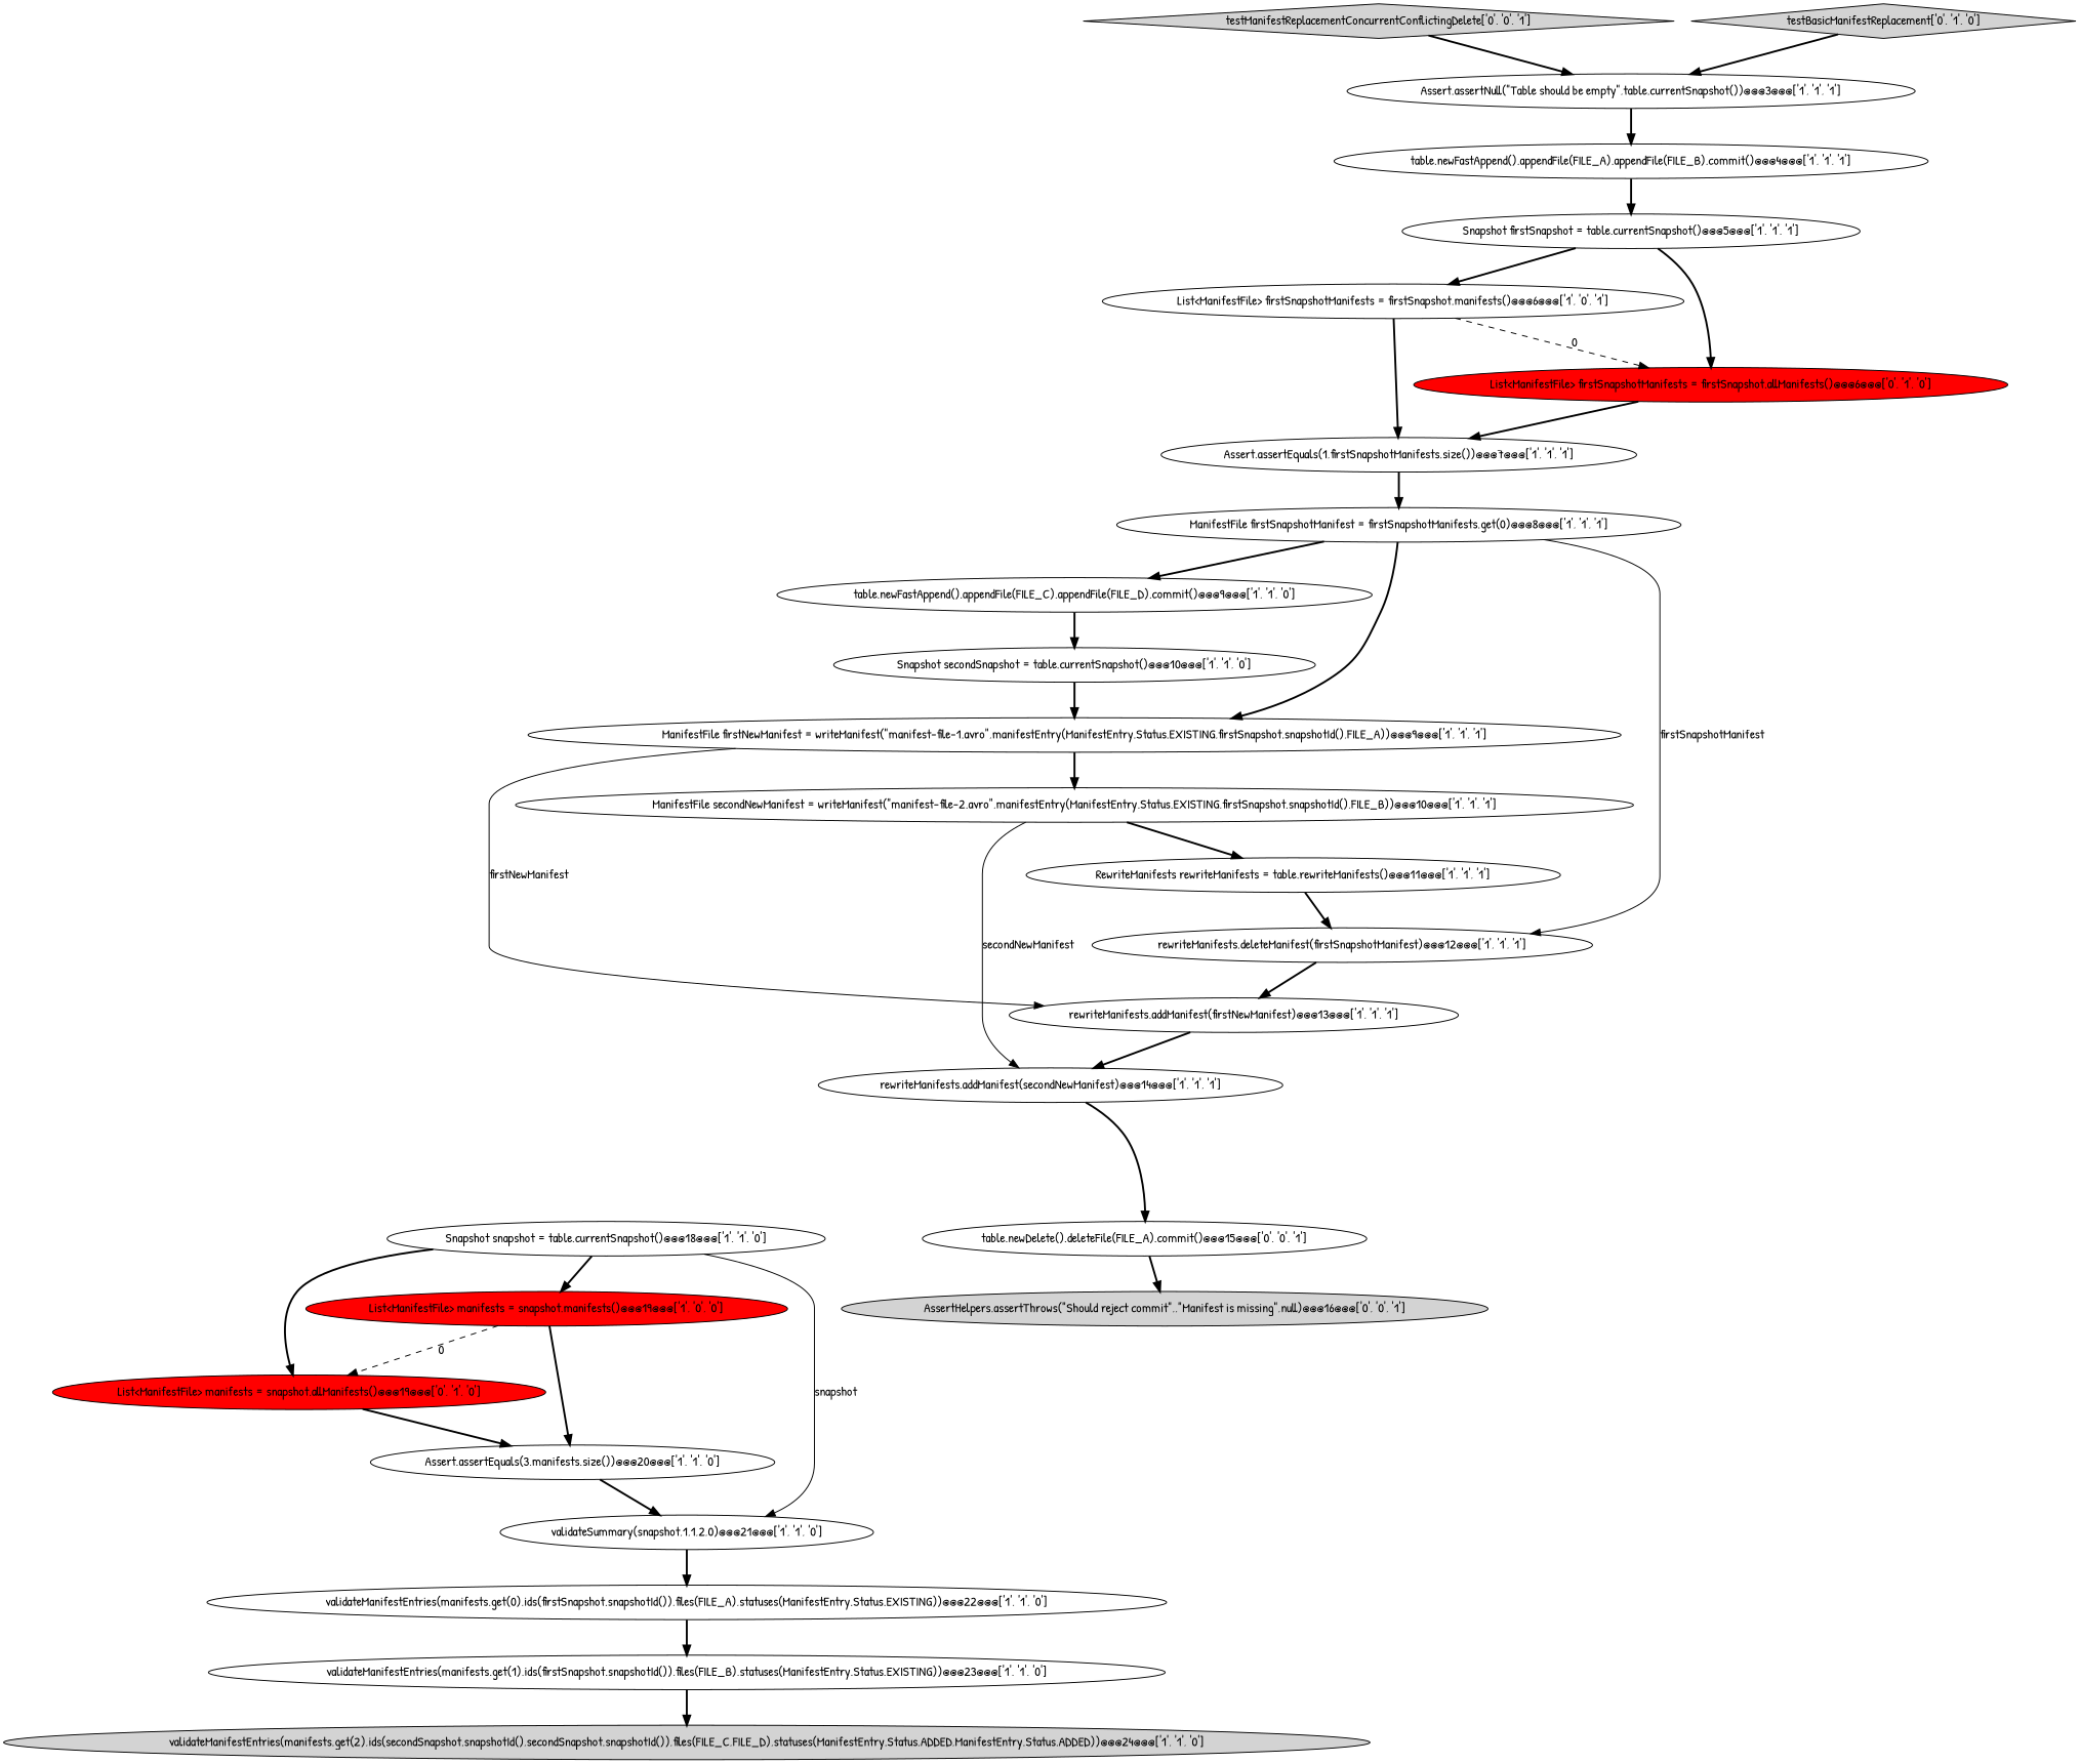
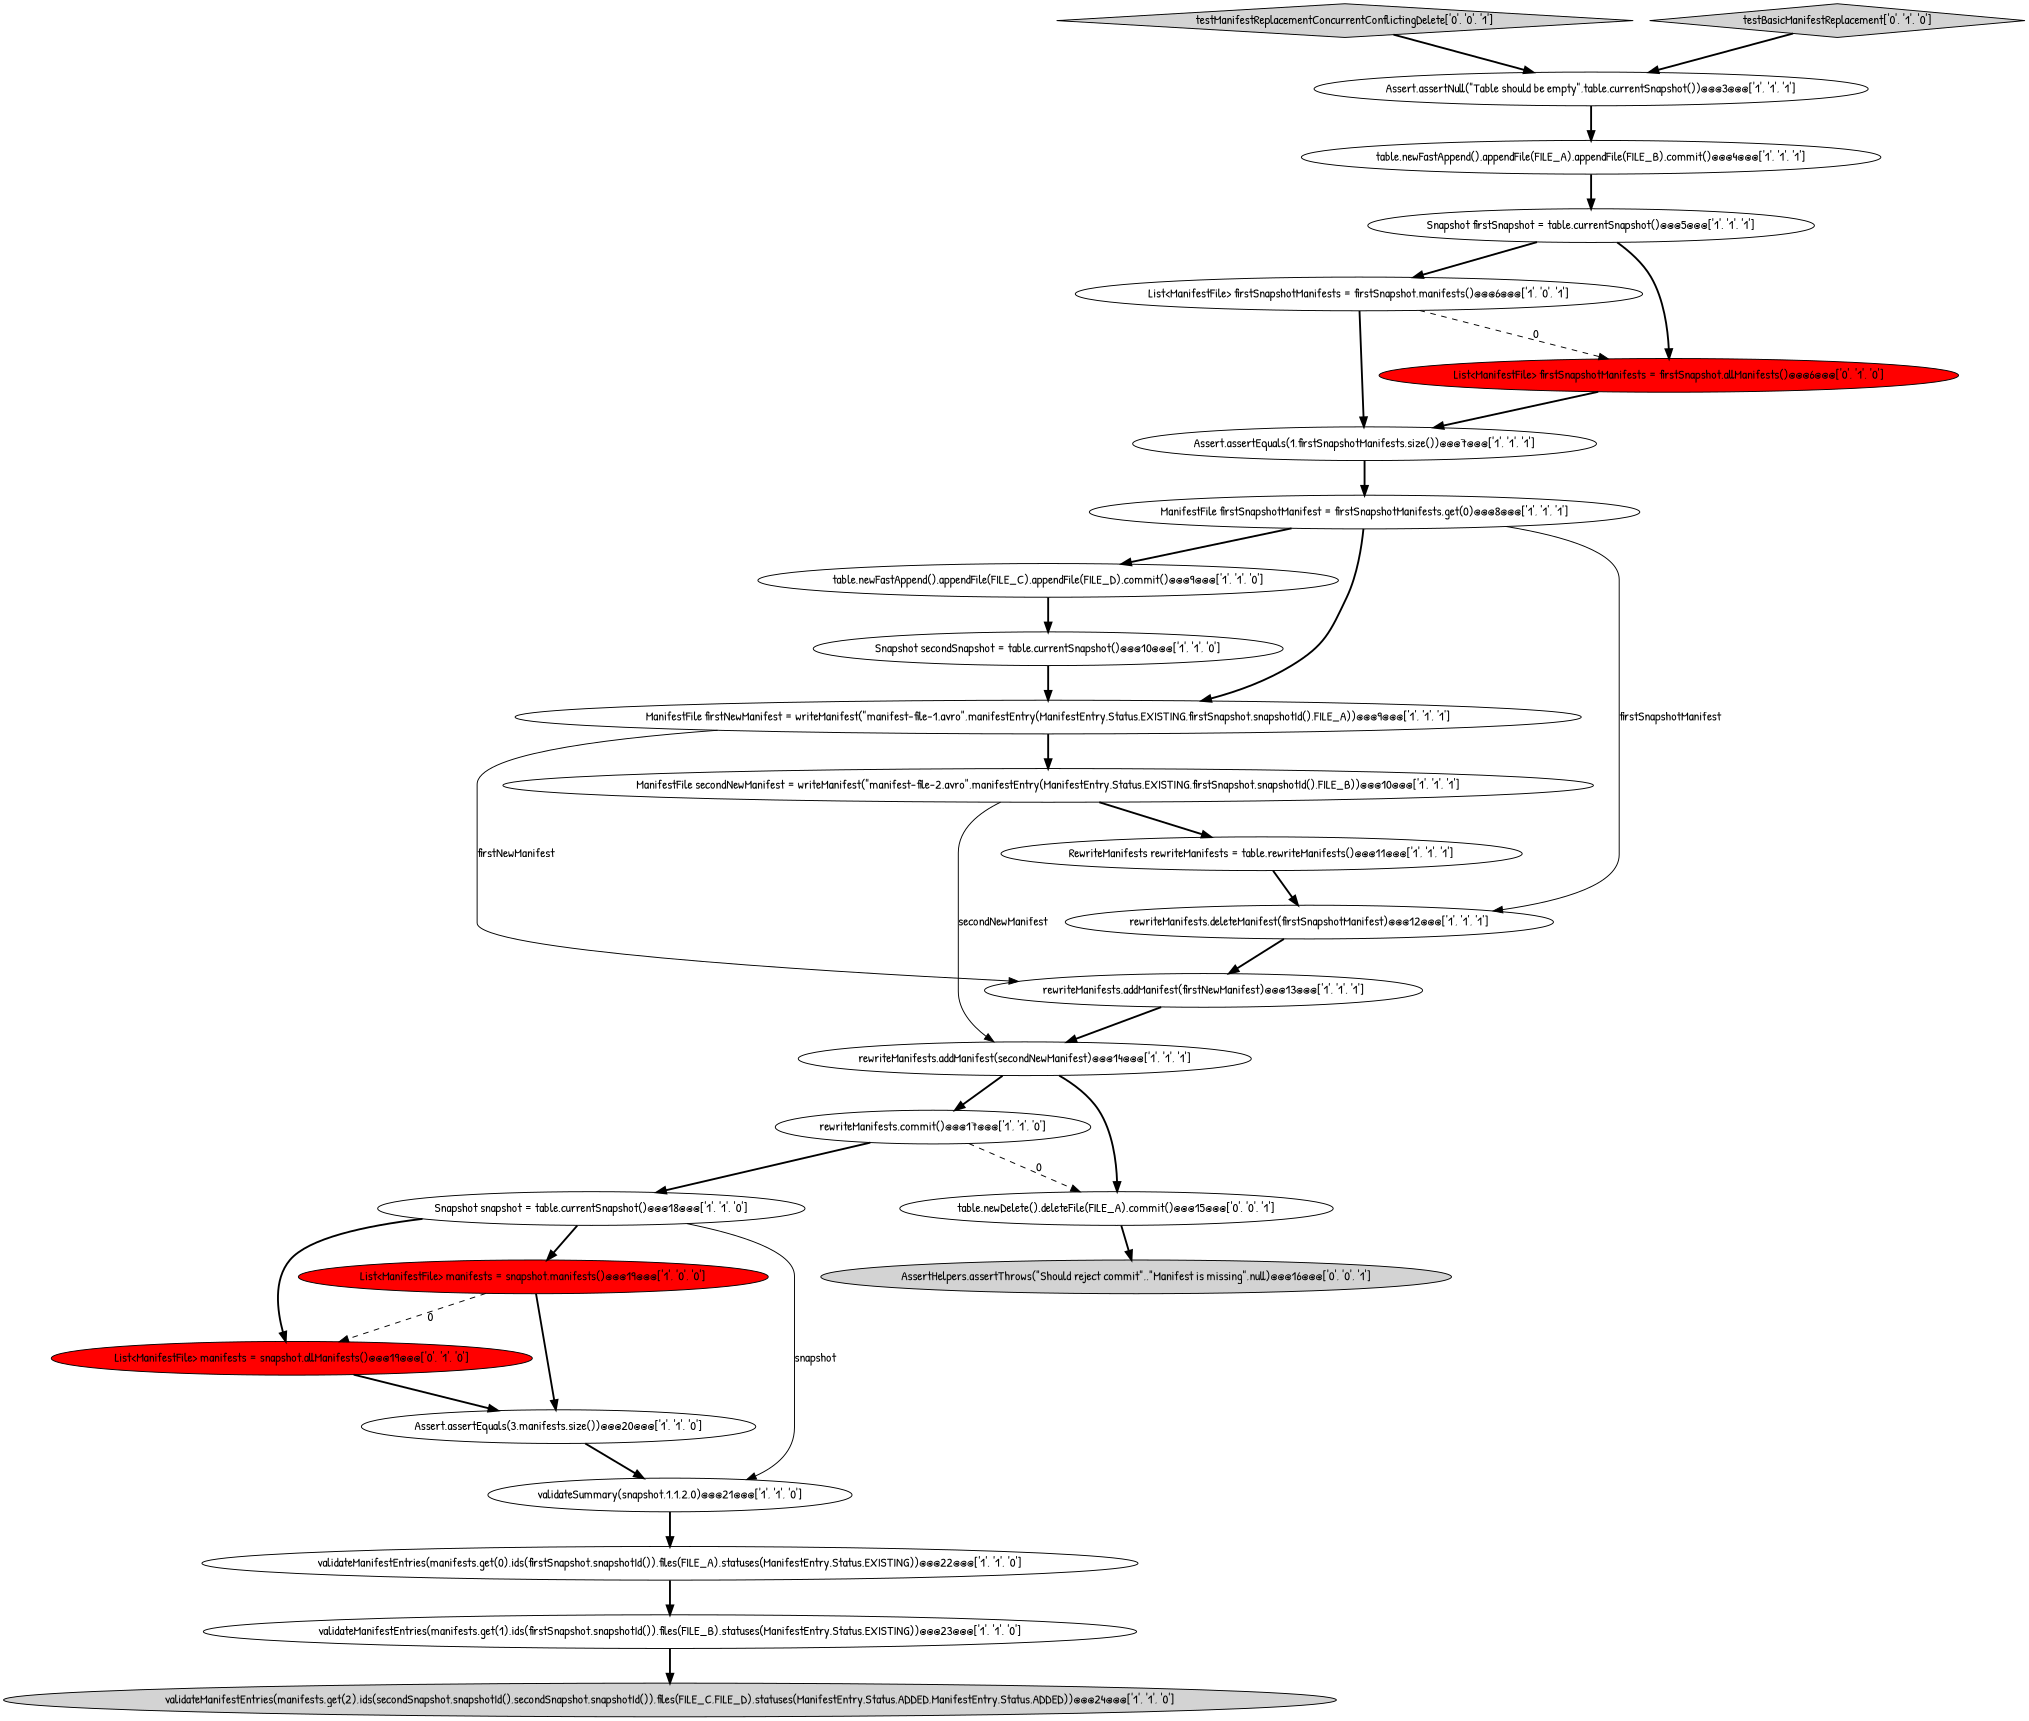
  digraph {
    fontname="Patrick Hand"
    node [fillcolor=white fontname="Patrick Hand" shape=ellipse style=filled]
    edge [fontname="Patrick Hand" style=bold]
    n1 [label="validateSummary(snapshot,1,1,2,0)@@@21@@@['1', '1', '0']"]
    n2 [label="validateManifestEntries(manifests.get(0),ids(firstSnapshot.snapshotId()),files(FILE_A),statuses(ManifestEntry.Status.EXISTING))@@@22@@@['1', '1', '0']"]
    n3 [label="validateManifestEntries(manifests.get(1),ids(firstSnapshot.snapshotId()),files(FILE_B),statuses(ManifestEntry.Status.EXISTING))@@@23@@@['1', '1', '0']"]
    n4 [label="List<ManifestFile> firstSnapshotManifests = firstSnapshot.manifests()@@@6@@@['1', '0', '1']"]
    n5 [fillcolor=red label="List<ManifestFile> firstSnapshotManifests = firstSnapshot.allManifests()@@@6@@@['0', '1', '0']"]
    n6 [label="Assert.assertEquals(1,firstSnapshotManifests.size())@@@7@@@['1', '1', '1']"]
    n7 [label="ManifestFile firstSnapshotManifest = firstSnapshotManifests.get(0)@@@8@@@['1', '1', '1']"]
    n8 [fillcolor=lightgray label="validateManifestEntries(manifests.get(2),ids(secondSnapshot.snapshotId(),secondSnapshot.snapshotId()),files(FILE_C,FILE_D),statuses(ManifestEntry.Status.ADDED,ManifestEntry.Status.ADDED))@@@24@@@['1', '1', '0']"]
    n9 [fillcolor=lightgray label="AssertHelpers.assertThrows(\"Should reject commit\",,\"Manifest is missing\",null)@@@16@@@['0', '0', '1']"]
+   n10 [label="rewriteManifests.commit()@@@17@@@['1', '1', '0']"]
    n11 [label="Snapshot snapshot = table.currentSnapshot()@@@18@@@['1', '1', '0']"]
    n12 [label="table.newDelete().deleteFile(FILE_A).commit()@@@15@@@['0', '0', '1']"]
    n13 [fillcolor=red label="List<ManifestFile> manifests = snapshot.manifests()@@@19@@@['1', '0', '0']"]
    n14 [fillcolor=red label="List<ManifestFile> manifests = snapshot.allManifests()@@@19@@@['0', '1', '0']"]
    n15 [label="table.newFastAppend().appendFile(FILE_C).appendFile(FILE_D).commit()@@@9@@@['1', '1', '0']"]
    n16 [label="Snapshot secondSnapshot = table.currentSnapshot()@@@10@@@['1', '1', '0']"]
    n17 [label="ManifestFile firstNewManifest = writeManifest(\"manifest-file-1.avro\",manifestEntry(ManifestEntry.Status.EXISTING,firstSnapshot.snapshotId(),FILE_A))@@@9@@@['1', '1', '1']"]
    n18 [label="Assert.assertEquals(3,manifests.size())@@@20@@@['1', '1', '0']"]
    n19 [label="rewriteManifests.addManifest(firstNewManifest)@@@13@@@['1', '1', '1']"]
    n20 [label="ManifestFile secondNewManifest = writeManifest(\"manifest-file-2.avro\",manifestEntry(ManifestEntry.Status.EXISTING,firstSnapshot.snapshotId(),FILE_B))@@@10@@@['1', '1', '1']"]
    n21 [label="rewriteManifests.addManifest(secondNewManifest)@@@14@@@['1', '1', '1']"]
    n22 [label="RewriteManifests rewriteManifests = table.rewriteManifests()@@@11@@@['1', '1', '1']"]
    n23 [fillcolor=lightgray label="testManifestReplacementConcurrentConflictingDelete['0', '0', '1']" shape=diamond]
    n24 [label="Assert.assertNull(\"Table should be empty\",table.currentSnapshot())@@@3@@@['1', '1', '1']"]
    n25 [label="table.newFastAppend().appendFile(FILE_A).appendFile(FILE_B).commit()@@@4@@@['1', '1', '1']"]
    n26 [label="rewriteManifests.deleteManifest(firstSnapshotManifest)@@@12@@@['1', '1', '1']"]
    n27 [fillcolor=lightgray label="testBasicManifestReplacement['0', '1', '0']" shape=diamond]
    n28 [label="Snapshot firstSnapshot = table.currentSnapshot()@@@5@@@['1', '1', '1']"]
    n1 -> n2
    n2 -> n3
    n3 -> n8
    n4 -> n5 [label=0 style=dashed]
    n4 -> n6
    n5 -> n6
    n6 -> n7
    n7 -> n15
    n7 -> n17
    n7 -> n26 [label=firstSnapshotManifest style=solid]
+   n10 -> n11
+   n10 -> n12 [label=0 style=dashed]
    n11 -> n1 [label=snapshot style=solid]
    n11 -> n13
    n11 -> n14
    n12 -> n9
    n13 -> n14 [label=0 style=dashed]
    n13 -> n18
    n14 -> n18
    n15 -> n16
    n16 -> n17
    n17 -> n19 [label=firstNewManifest style=solid]
    n17 -> n20
    n18 -> n1
    n19 -> n21
    n20 -> n21 [label=secondNewManifest style=solid]
    n20 -> n22
+   n21 -> n10
    n21 -> n12
    n22 -> n26
    n23 -> n24
    n24 -> n25
    n25 -> n28
    n26 -> n19
    n27 -> n24
    n28 -> n4
    n28 -> n5
  }
